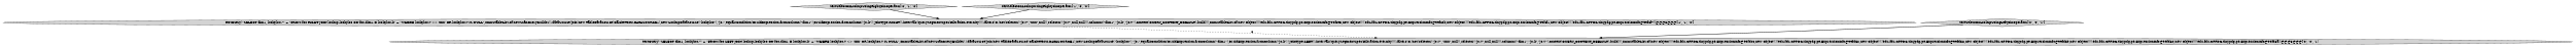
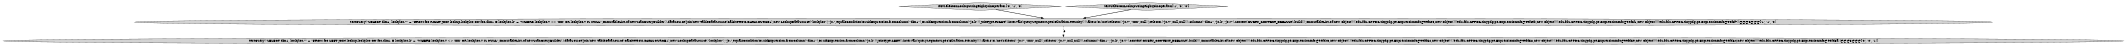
  digraph {
    fontname="DejaVu Serif"
    node [fillcolor=lightgray shape=diamond style=filled fontname="DejaVu Serif"]
    edge [style=bold fontname="DejaVu Serif"]
    n1 [label="testSelectOnLookupUsingRightJoinOperator['0', '1', '0']"]
    n2 [label="testQuery(\"SELECT dim1, lookyloo.*\" + \"FROM foo RIGHT JOIN lookup.lookyloo ON foo.dim1 = lookyloo.k\" + \"WHERE lookyloo.v <> 'xxx' OR lookyloo.v IS NULL\",ImmutableList.of(newScanQueryBuilder().dataSource(join(new TableDataSource(CalciteTests.DATASOURCE1),new LookupDataSource(\"lookyloo\"),\"j0.\",equalsCondition(DruidExpression.fromColumn(\"dim1\"),DruidExpression.fromColumn(\"j0.k\")),JoinType.RIGHT)).intervals(querySegmentSpec(Filtration.eternity())).filters(or(not(selector(\"j0.v\",\"xxx\",null)),selector(\"j0.v\",null,null))).columns(\"dim1\",\"j0.k\",\"j0.v\").context(QUERY_CONTEXT_DEFAULT).build()),ImmutableList.of(new Object((((edu.fdu.CPPDG.tinypdg.pe.ExpressionInfo@99fce5,new Object((((edu.fdu.CPPDG.tinypdg.pe.ExpressionInfo@99fceb,new Object((((edu.fdu.CPPDG.tinypdg.pe.ExpressionInfo@99fcf1,new Object((((edu.fdu.CPPDG.tinypdg.pe.ExpressionInfo@99fcf7))@@@3@@@['1', '1', '0']" shape=ellipse]
    n3 [label="testSelectOnLookupUsingRightJoinOperator['1', '0', '0']"]
    n4 [label="testQuery(\"SELECT dim1, lookyloo.*\" + \"FROM foo LEFT JOIN lookup.lookyloo ON foo.dim1 = lookyloo.k\" + \"WHERE lookyloo.v <> 'xxx' OR lookyloo.v IS NULL\",ImmutableList.of(newScanQueryBuilder().dataSource(join(new TableDataSource(CalciteTests.DATASOURCE1),new LookupDataSource(\"lookyloo\"),\"j0.\",equalsCondition(DruidExpression.fromColumn(\"dim1\"),DruidExpression.fromColumn(\"j0.k\")),JoinType.LEFT)).intervals(querySegmentSpec(Filtration.eternity())).filters(or(not(selector(\"j0.v\",\"xxx\",null)),selector(\"j0.v\",null,null))).columns(\"dim1\",\"j0.k\",\"j0.v\").context(QUERY_CONTEXT_DEFAULT).build()),ImmutableList.of(new Object((((edu.fdu.CPPDG.tinypdg.pe.ExpressionInfo@99fd4c,new Object((((edu.fdu.CPPDG.tinypdg.pe.ExpressionInfo@99fd52,new Object((((edu.fdu.CPPDG.tinypdg.pe.ExpressionInfo@99fd58,new Object((((edu.fdu.CPPDG.tinypdg.pe.ExpressionInfo@99fd5e,new Object((((edu.fdu.CPPDG.tinypdg.pe.ExpressionInfo@99fd64,new Object((((edu.fdu.CPPDG.tinypdg.pe.ExpressionInfo@99fd6a))@@@3@@@['0', '0', '1']" shape=ellipse]
-   n5 [label="testSelectOnLookupUsingLeftJoinOperator['0', '0', '1']"]
    n1 -> n2
    n2 -> n4 [label=0 style=dashed]
    n3 -> n2
-   n5 -> n4
  }
